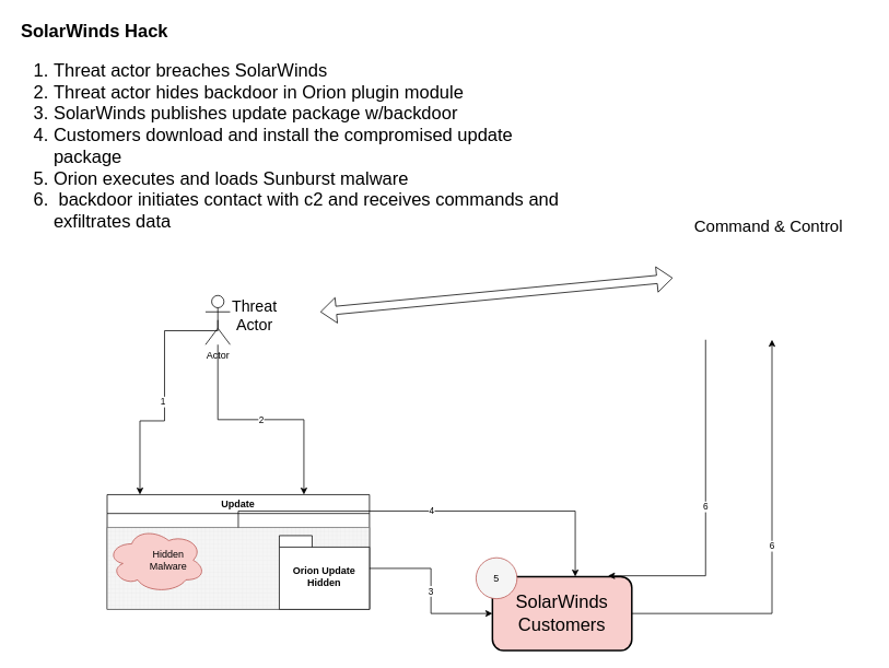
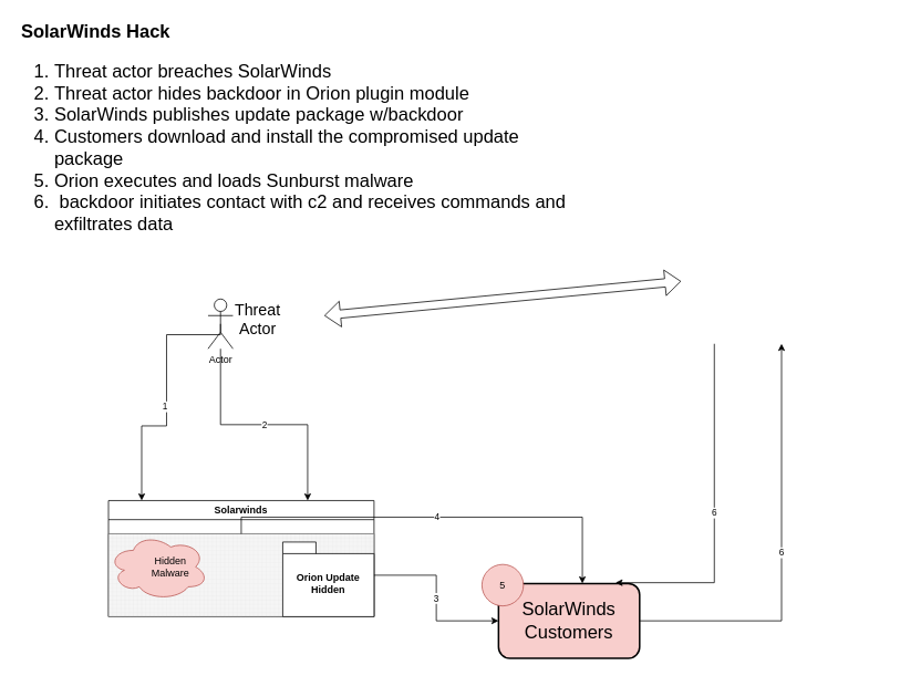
  <mxCell id="0" />
  <mxCell id="1" parent="0" />
  <mxCell id="2" value="&lt;h1 style=&quot;font-size: 22px;&quot;&gt;&lt;font style=&quot;font-size: 22px;&quot;&gt;SolarWinds Hack&amp;nbsp;&lt;/font&gt;&lt;/h1&gt;&lt;p style=&quot;font-size: 22px;&quot;&gt;&lt;/p&gt;&lt;ol style=&quot;font-size: 22px;&quot;&gt;&lt;li style=&quot;&quot;&gt;&lt;font style=&quot;font-size: 22px;&quot;&gt;Threat actor breaches SolarWinds&lt;/font&gt;&lt;/li&gt;&lt;li style=&quot;&quot;&gt;&lt;font style=&quot;font-size: 22px;&quot;&gt;Threat actor hides backdoor in Orion plugin module&lt;/font&gt;&lt;/li&gt;&lt;li style=&quot;&quot;&gt;&lt;font style=&quot;font-size: 22px;&quot;&gt;SolarWinds publishes update package w/backdoor&lt;/font&gt;&lt;/li&gt;&lt;li style=&quot;&quot;&gt;&lt;font style=&quot;font-size: 22px;&quot;&gt;Customers download and install the compromised update package&lt;/font&gt;&lt;/li&gt;&lt;li style=&quot;&quot;&gt;&lt;span style=&quot;background-color: initial;&quot;&gt;&lt;font style=&quot;font-size: 22px;&quot;&gt;Orion executes and loads Sunburst malware&lt;/font&gt;&lt;/span&gt;&lt;/li&gt;&lt;li style=&quot;&quot;&gt;&lt;span style=&quot;background-color: initial;&quot;&gt;&lt;font style=&quot;font-size: 22px;&quot;&gt;&amp;nbsp;backdoor initiates contact with c2 and receives commands and exfiltrates data&lt;/font&gt;&lt;/span&gt;&lt;br&gt;&lt;/li&gt;&lt;/ol&gt;&lt;p&gt;&lt;/p&gt;" style="text;html=1;strokeColor=none;fillColor=none;spacing=5;spacingTop=-20;whiteSpace=wrap;overflow=hidden;rounded=0;" vertex="1" parent="1"><mxGeometry width="690" height="300" as="geometry" x="20" y="20" /></mxCell>
  <mxCell id="3" value="" style="group" vertex="1" connectable="0" parent="1"><mxGeometry x="820" y="240" width="242" height="174" as="geometry" /></mxCell>
  <mxCell id="4" value="" style="shape=image;verticalLabelPosition=bottom;labelBackgroundColor=default;verticalAlign=top;aspect=fixed;imageAspect=0;image=https://www.motorolasolutions.com/content/dam/msi/images/products/smart-public-safety-solutions/user-role-icons/dispatcher_call_taker_2_icon_242x174px.png;" vertex="1" parent="3"><mxGeometry width="242" height="174" as="geometry" /></mxCell>
- <mxCell id="5" value="Command &amp;amp; Control" style="text;html=1;strokeColor=none;fillColor=none;align=center;verticalAlign=middle;whiteSpace=wrap;rounded=0;fontSize=20;" vertex="1" parent="3"><mxGeometry x="2" y="20" width="230" height="30" as="geometry" /></mxCell>
  <mxCell id="6" value="" style="group" vertex="1" connectable="0" parent="1"><mxGeometry x="130" y="360" width="650" height="433" as="geometry" /></mxCell>
  <mxCell id="7" value="SolarWinds&lt;br style=&quot;font-size: 22px;&quot;&gt;Customers" style="rounded=1;whiteSpace=wrap;html=1;strokeWidth=2;fontSize=22;fillColor=#f8cecc;" vertex="1" parent="6"><mxGeometry x="470" y="343" width="170" height="90" as="geometry" /></mxCell>
- <mxCell id="8" value="Update" style="swimlane;" vertex="1" parent="6"><mxGeometry y="243" width="320" height="140" as="geometry" /></mxCell>
+ <mxCell id="8" value="Solarwinds" style="swimlane;" vertex="1" parent="6"><mxGeometry y="243" width="320" height="140" as="geometry" /></mxCell>
  <mxCell id="9" value="" style="group" vertex="1" connectable="0" parent="8"><mxGeometry y="40" width="320" height="100" as="geometry" /></mxCell>
  <mxCell id="10" value="" style="verticalLabelPosition=bottom;verticalAlign=top;html=1;shape=mxgraph.basic.patternFillRect;fillStyle=grid;step=5;fillStrokeWidth=0.2;fillStrokeColor=#dddddd;fillColor=#f5f5f5;fontColor=#333333;strokeColor=#666666;container=0;" vertex="1" parent="9"><mxGeometry width="320" height="100" as="geometry" /></mxCell>
  <mxCell id="11" value="Orion Update Hidden" style="shape=folder;fontStyle=1;spacingTop=10;tabWidth=40;tabHeight=14;tabPosition=left;html=1;whiteSpace=wrap;container=0;" vertex="1" parent="9"><mxGeometry x="210" y="10" width="110" height="90" as="geometry" /></mxCell>
  <mxCell id="12" value="" style="ellipse;shape=cloud;whiteSpace=wrap;html=1;container=0;fillColor=#f8cecc;strokeColor=#b85450;" vertex="1" parent="9"><mxGeometry width="120" height="80" as="geometry" /></mxCell>
  <mxCell id="13" value="Hidden Malware" style="text;html=1;strokeColor=none;fillColor=none;align=center;verticalAlign=middle;whiteSpace=wrap;rounded=0;container=0;" vertex="1" parent="9"><mxGeometry x="35" y="25" width="80" height="30" as="geometry" /></mxCell>
  <mxCell id="14" value="" style="group" vertex="1" connectable="0" parent="6"><mxGeometry x="120" width="90" height="60" as="geometry" /></mxCell>
  <mxCell id="15" value="Actor" style="shape=umlActor;verticalLabelPosition=bottom;verticalAlign=top;html=1;outlineConnect=0;" vertex="1" parent="14"><mxGeometry width="30" height="60" as="geometry" /></mxCell>
  <mxCell id="16" value="Threat Actor" style="text;html=1;strokeColor=none;fillColor=none;align=center;verticalAlign=middle;whiteSpace=wrap;rounded=0;fontSize=19;" vertex="1" parent="14"><mxGeometry x="30" y="10" width="60" height="30" as="geometry" /></mxCell>
  <mxCell id="17" style="edgeStyle=orthogonalEdgeStyle;rounded=0;orthogonalLoop=1;jettySize=auto;html=1;exitX=0.5;exitY=0.5;exitDx=0;exitDy=0;exitPerimeter=0;" edge="1" parent="6" source="15" target="8"><mxGeometry relative="1" as="geometry"><mxPoint x="90" y="113" as="targetPoint" /><Array as="points"><mxPoint x="135" y="43" /><mxPoint x="70" y="43" /><mxPoint x="70" y="153" /><mxPoint x="40" y="153" /></Array></mxGeometry></mxCell>
  <mxCell id="18" value="1" style="edgeLabel;html=1;align=center;verticalAlign=middle;resizable=0;points=[];" vertex="1" connectable="0" parent="17"><mxGeometry x="0.065" y="-3" relative="1" as="geometry"><mxPoint as="offset" /></mxGeometry></mxCell>
  <mxCell id="19" value="2" style="edgeStyle=orthogonalEdgeStyle;rounded=0;orthogonalLoop=1;jettySize=auto;html=1;entryX=0.75;entryY=0;entryDx=0;entryDy=0;" edge="1" parent="6" source="15" target="8"><mxGeometry relative="1" as="geometry" /></mxCell>
  <mxCell id="20" value="3" style="edgeStyle=orthogonalEdgeStyle;rounded=0;orthogonalLoop=1;jettySize=auto;html=1;" edge="1" parent="6" source="10" target="7"><mxGeometry relative="1" as="geometry" /></mxCell>
  <mxCell id="21" value="4" style="edgeStyle=orthogonalEdgeStyle;rounded=0;orthogonalLoop=1;jettySize=auto;html=1;" edge="1" parent="6" source="10" target="7"><mxGeometry relative="1" as="geometry"><mxPoint x="570" y="273" as="targetPoint" /><Array as="points"><mxPoint x="160" y="263" /><mxPoint x="571" y="263" /></Array></mxGeometry></mxCell>
- <mxCell id="22" value="5" style="ellipse;whiteSpace=wrap;html=1;aspect=fixed;fillColor=#f5f5f5;strokeColor=#b85450;" vertex="1" parent="6"><mxGeometry x="450" y="320" width="50" height="50" as="geometry" /></mxCell>
+ <mxCell id="22" value="5" style="ellipse;whiteSpace=wrap;html=1;aspect=fixed;fillColor=#f8cecc;strokeColor=#b85450;" vertex="1" parent="6"><mxGeometry x="450" y="320" width="50" height="50" as="geometry" /></mxCell>
  <mxCell id="23" value="" style="shape=flexArrow;endArrow=classic;startArrow=classic;html=1;rounded=0;" edge="1" parent="1" source="4"><mxGeometry width="100" height="100" relative="1" as="geometry"><mxPoint x="300" y="173" as="sourcePoint" /><mxPoint x="390" y="380" as="targetPoint" /></mxGeometry></mxCell>
  <mxCell id="24" value="6" style="edgeStyle=orthogonalEdgeStyle;rounded=0;orthogonalLoop=1;jettySize=auto;html=1;" edge="1" parent="1" source="7" target="4"><mxGeometry relative="1" as="geometry" /></mxCell>
  <mxCell id="25" value="6" style="edgeStyle=orthogonalEdgeStyle;rounded=0;orthogonalLoop=1;jettySize=auto;html=1;entryX=0.829;entryY=-0.011;entryDx=0;entryDy=0;entryPerimeter=0;" edge="1" parent="1" source="4" target="7"><mxGeometry relative="1" as="geometry"><Array as="points"><mxPoint x="860" y="702" /></Array></mxGeometry></mxCell>
